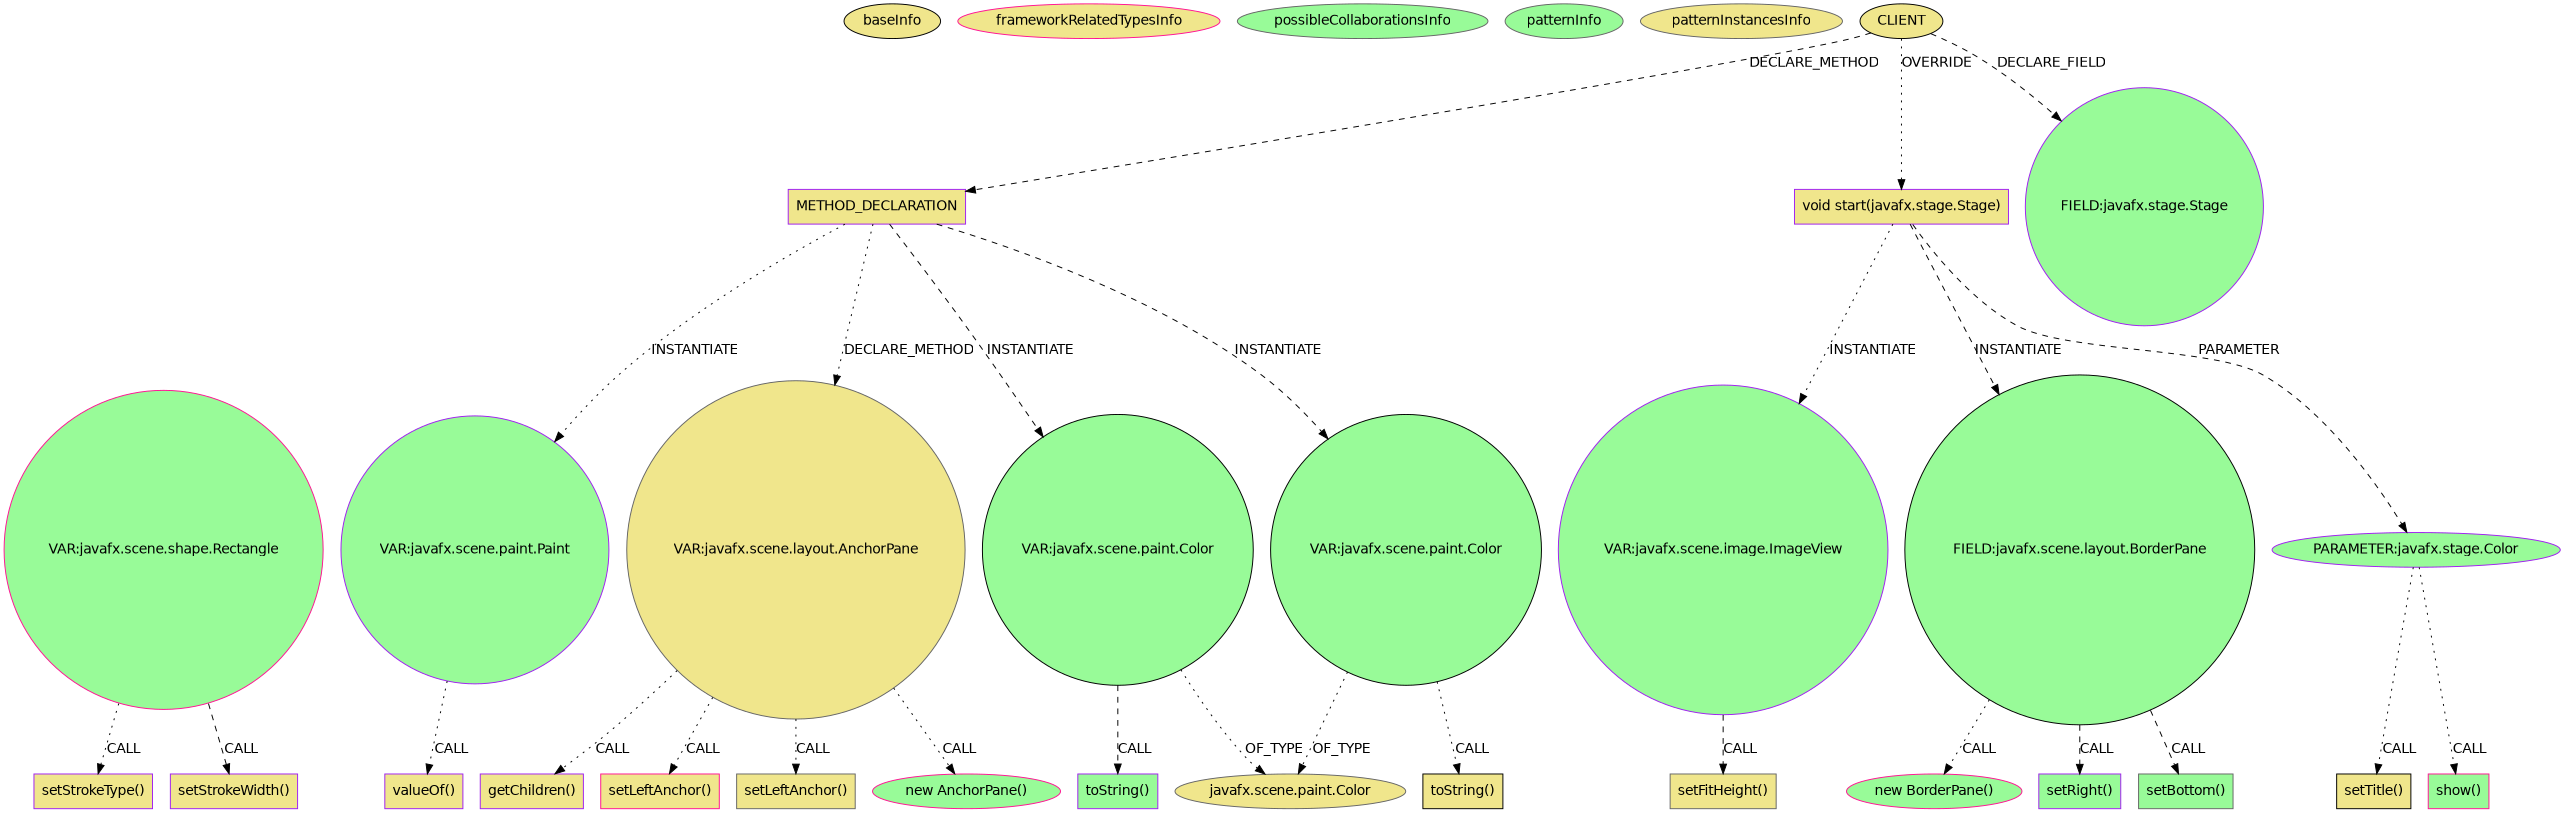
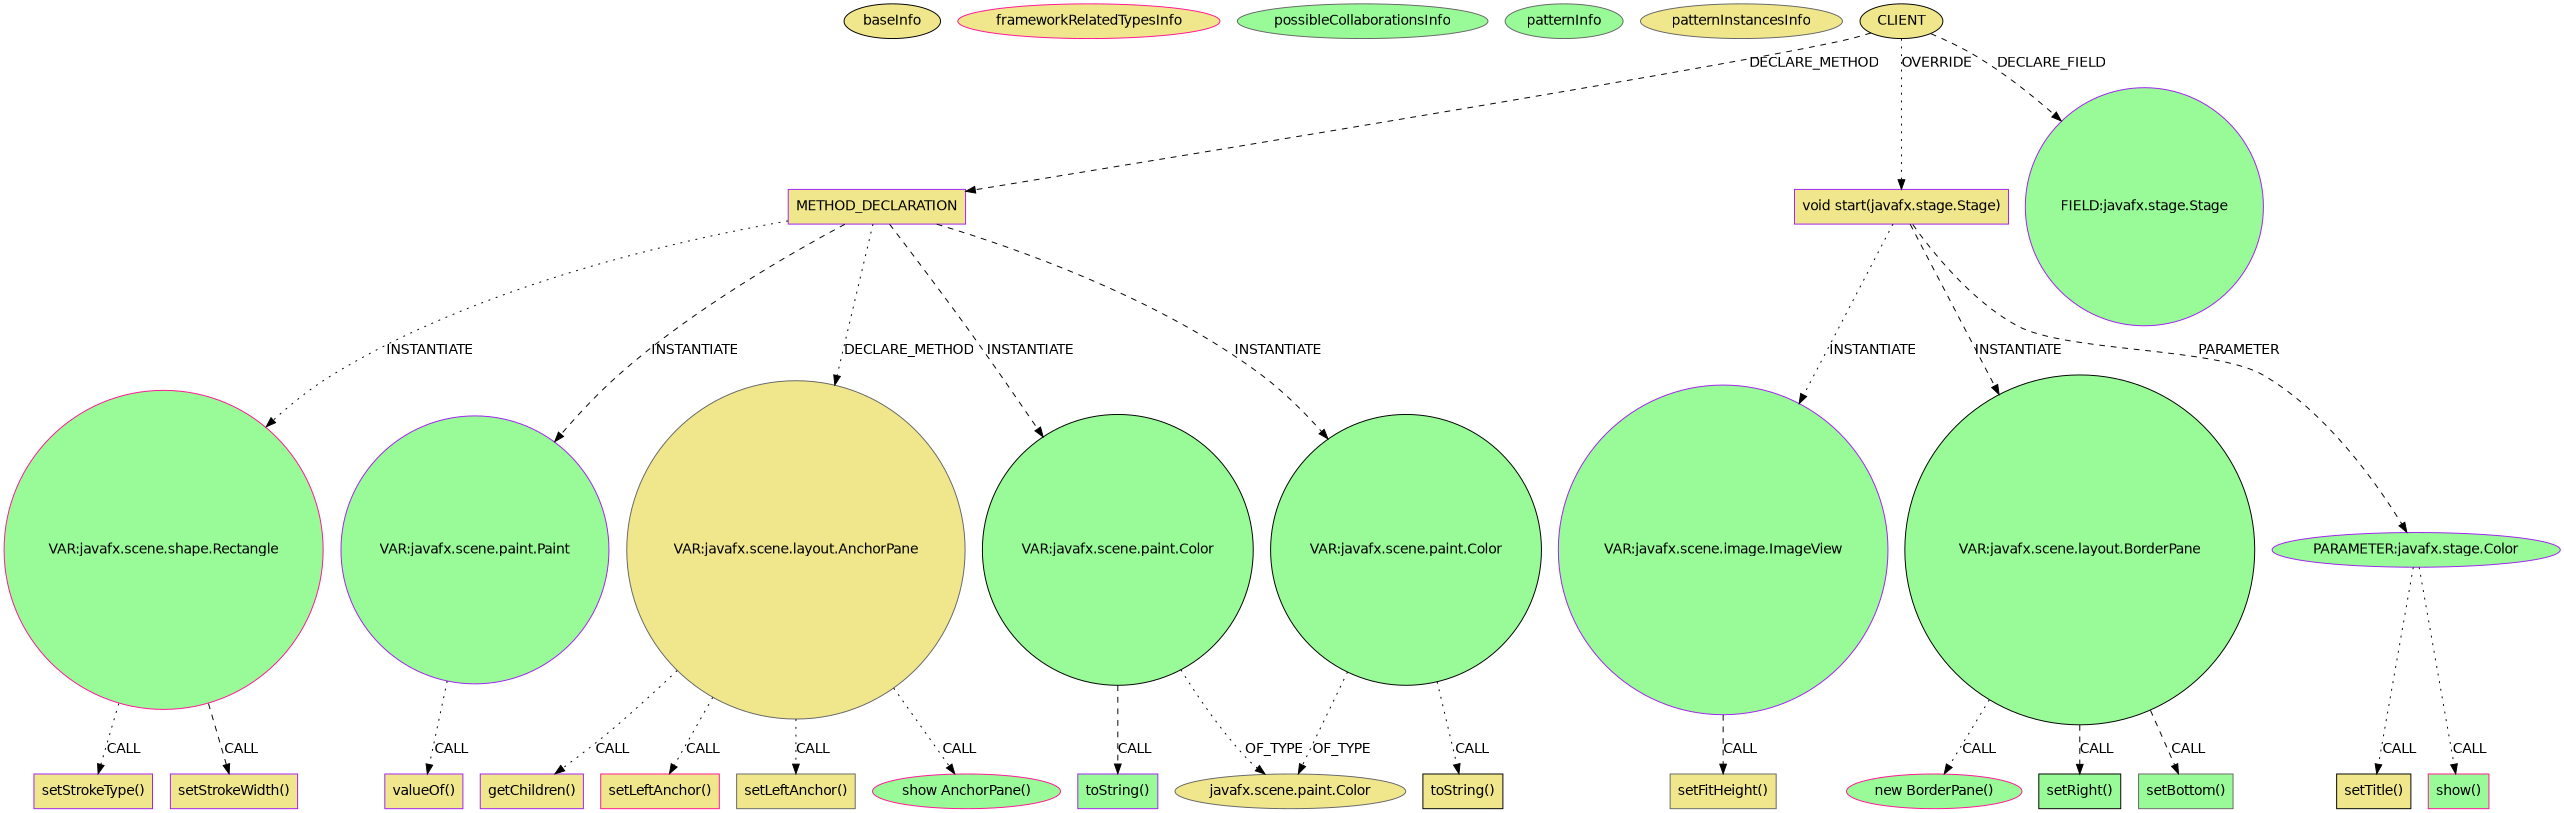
  digraph {
    fontname="DejaVu Sans"
    node [color=purple fillcolor=khaki fontname="DejaVu Sans" style=filled isFrameworkType=false vertexType=INSIDE_CALL shape=box]
    edge [fontname="DejaVu Sans" style=dotted]
    baseInfo [category=pattern color=black graphId=2967 isAnonymous=false possibleRelation=false isFrameworkType="" vertexType="" shape=""]
    frameworkRelatedTypesInfo [color=deeppink isFrameworkType="" vertexType="" shape=""]
    possibleCollaborationsInfo [color=gray40 fillcolor=palegreen isFrameworkType="" vertexType="" shape=""]
    patternInfo [color=gray40 fillcolor=palegreen frequency=2.0 patternRootClient=0 isFrameworkType="" vertexType="" shape=""]
    patternInstancesInfo [0="Baschdl578-ColorReduction~/Baschdl578-ColorReduction/ColorReduction-master/src/main/java/edu/kit/ipd/swt1/SimpleColorReduction/UI.java~UI~149" 1="Baschdl578-ColorReduction~/Baschdl578-ColorReduction/ColorReduction-master/src/main/java/edu/kit/ipd/swt1/SimpleColorReduction/PluginUI.java~PluginUI~157" color=gray40 isFrameworkType="" vertexType="" shape=""]
-   n6 [color=deeppink fillcolor=palegreen label="new AnchorPane()" vertexType=CONSTRUCTOR_CALL shape=""]
+   n6 [color=deeppink fillcolor=palegreen label="show AnchorPane()" vertexType=CONSTRUCTOR_CALL shape=""]
    n7 [color=gray40 label="VAR:javafx.scene.layout.AnchorPane" shape=circle vertexType=VARIABLE_EXPRESION]
    n8 [label="getChildren()"]
    n9 [color=deeppink label="setLeftAnchor()"]
    n10 [color=gray40 label="setLeftAnchor()"]
    n11 [label=METHOD_DECLARATION vertexType=CLIENT_METHOD_DECLARATION]
    n12 [color=black fillcolor=palegreen label="VAR:javafx.scene.paint.Color" shape=circle vertexType=VARIABLE_EXPRESION]
    n13 [color=black fillcolor=palegreen label="VAR:javafx.scene.paint.Color" shape=circle vertexType=VARIABLE_EXPRESION]
    n14 [color=deeppink fillcolor=palegreen label="VAR:javafx.scene.shape.Rectangle" shape=circle vertexType=VARIABLE_EXPRESION]
    n15 [fillcolor=palegreen label="VAR:javafx.scene.paint.Paint" shape=circle vertexType=VARIABLE_EXPRESION]
    n16 [color=gray40 label="javafx.scene.paint.Color" vertexType=FRAMEWORK_CLASS_TYPE shape=""]
    n17 [fillcolor=palegreen label="toString()"]
    n18 [color=black label="toString()"]
    n19 [label="setStrokeWidth()"]
    n20 [label="setStrokeType()"]
    n21 [label="valueOf()"]
    n22 [color=black label=CLIENT vertexType=ROOT_CLIENT_CLASS_DECLARATION shape=""]
    n23 [label="void start(javafx.stage.Stage)" vertexType=OVERRIDING_METHOD_DECLARATION]
    n24 [fillcolor=palegreen label="FIELD:javafx.stage.Stage" shape=circle vertexType=FIELD_DECLARATION]
-   n25 [color=black fillcolor=palegreen label="FIELD:javafx.scene.layout.BorderPane" shape=circle vertexType=VARIABLE_EXPRESION]
+   n25 [color=black fillcolor=palegreen label="VAR:javafx.scene.layout.BorderPane" shape=circle vertexType=VARIABLE_EXPRESION]
    n26 [fillcolor=palegreen label="PARAMETER:javafx.stage.Color" vertexType=PARAMETER_DECLARATION shape=""]
    n27 [fillcolor=palegreen label="VAR:javafx.scene.image.ImageView" shape=circle vertexType=VARIABLE_EXPRESION]
-   n28 [fillcolor=palegreen label="setRight()"]
+   n28 [color=black fillcolor=palegreen label="setRight()"]
    n29 [color=gray40 fillcolor=palegreen label="setBottom()"]
    n30 [color=deeppink fillcolor=palegreen label="new BorderPane()" vertexType=CONSTRUCTOR_CALL shape=""]
    n31 [color=deeppink fillcolor=palegreen label="show()"]
    n32 [color=black label="setTitle()"]
    n33 [color=gray40 label="setFitHeight()"]
    n7 -> n6 [label=CALL]
    n7 -> n8 [label=CALL]
    n7 -> n9 [label=CALL]
    n7 -> n10 [label=CALL]
    n11 -> n7 [label=DECLARE_METHOD]
    n11 -> n12 [label=INSTANTIATE style=dashed]
    n11 -> n13 [label=INSTANTIATE style=dashed]
-   n11 -> n15 [label=INSTANTIATE]
+   n11 -> n14 [label=INSTANTIATE]
+   n11 -> n15 [label=INSTANTIATE style=dashed]
    n12 -> n16 [label=OF_TYPE]
    n12 -> n17 [label=CALL style=dashed]
    n13 -> n16 [label=OF_TYPE]
    n13 -> n18 [label=CALL]
    n14 -> n19 [label=CALL style=dashed]
    n14 -> n20 [label=CALL]
    n15 -> n21 [label=CALL]
    n22 -> n11 [label=DECLARE_METHOD style=dashed]
    n22 -> n23 [label=OVERRIDE]
    n22 -> n24 [label=DECLARE_FIELD style=dashed]
    n23 -> n25 [label=INSTANTIATE style=dashed]
    n23 -> n26 [label=PARAMETER style=dashed]
    n23 -> n27 [label=INSTANTIATE]
    n25 -> n28 [label=CALL style=dashed]
    n25 -> n29 [label=CALL style=dashed]
    n25 -> n30 [label=CALL]
    n26 -> n31 [label=CALL]
    n26 -> n32 [label=CALL]
    n27 -> n33 [label=CALL style=dashed]
  }
